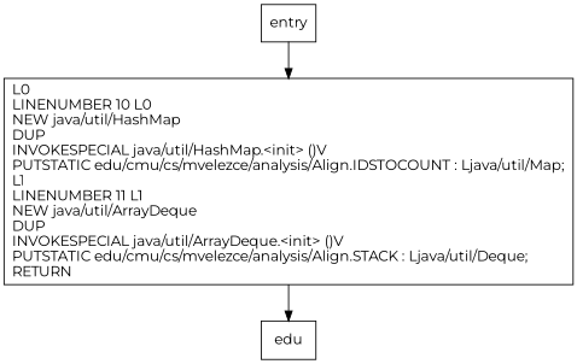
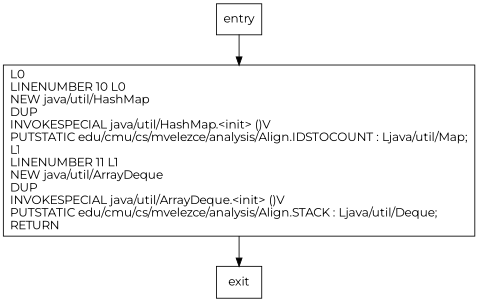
  digraph {
    fontname=Montserrat
    node [shape=record fontname=Montserrat]
    edge [fontname=Montserrat]
    n1 [label="L0\lLINENUMBER 10 L0\lNEW java/util/HashMap\lDUP\lINVOKESPECIAL java/util/HashMap.\<init\> ()V\lPUTSTATIC edu/cmu/cs/mvelezce/analysis/Align.IDSTOCOUNT : Ljava/util/Map;\lL1\lLINENUMBER 11 L1\lNEW java/util/ArrayDeque\lDUP\lINVOKESPECIAL java/util/ArrayDeque.\<init\> ()V\lPUTSTATIC edu/cmu/cs/mvelezce/analysis/Align.STACK : Ljava/util/Deque;\lRETURN\l"]
-   exit [label=edu]
+   exit
    entry
    n1 -> exit
    entry -> n1
  }
